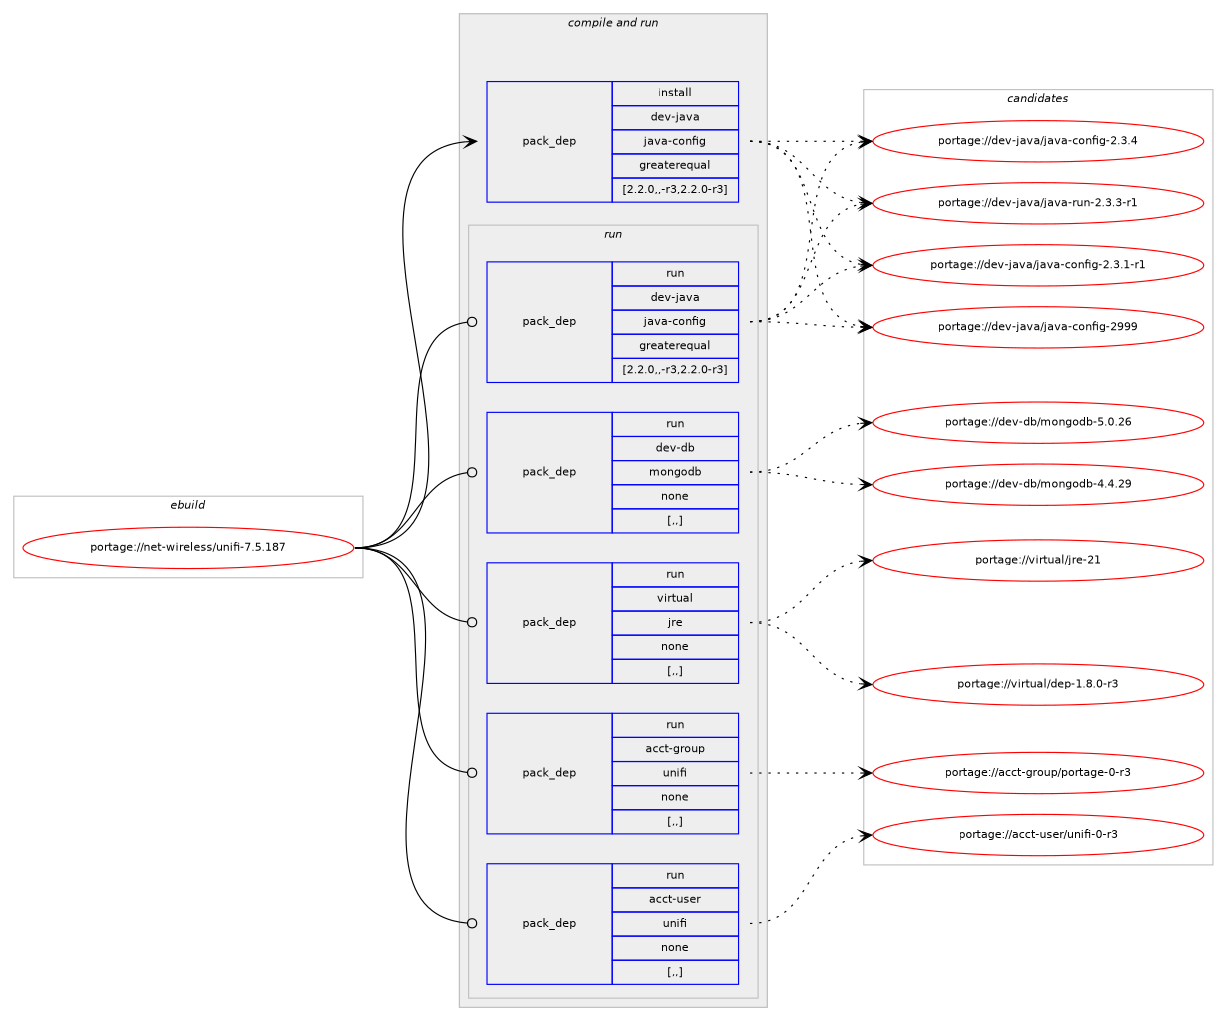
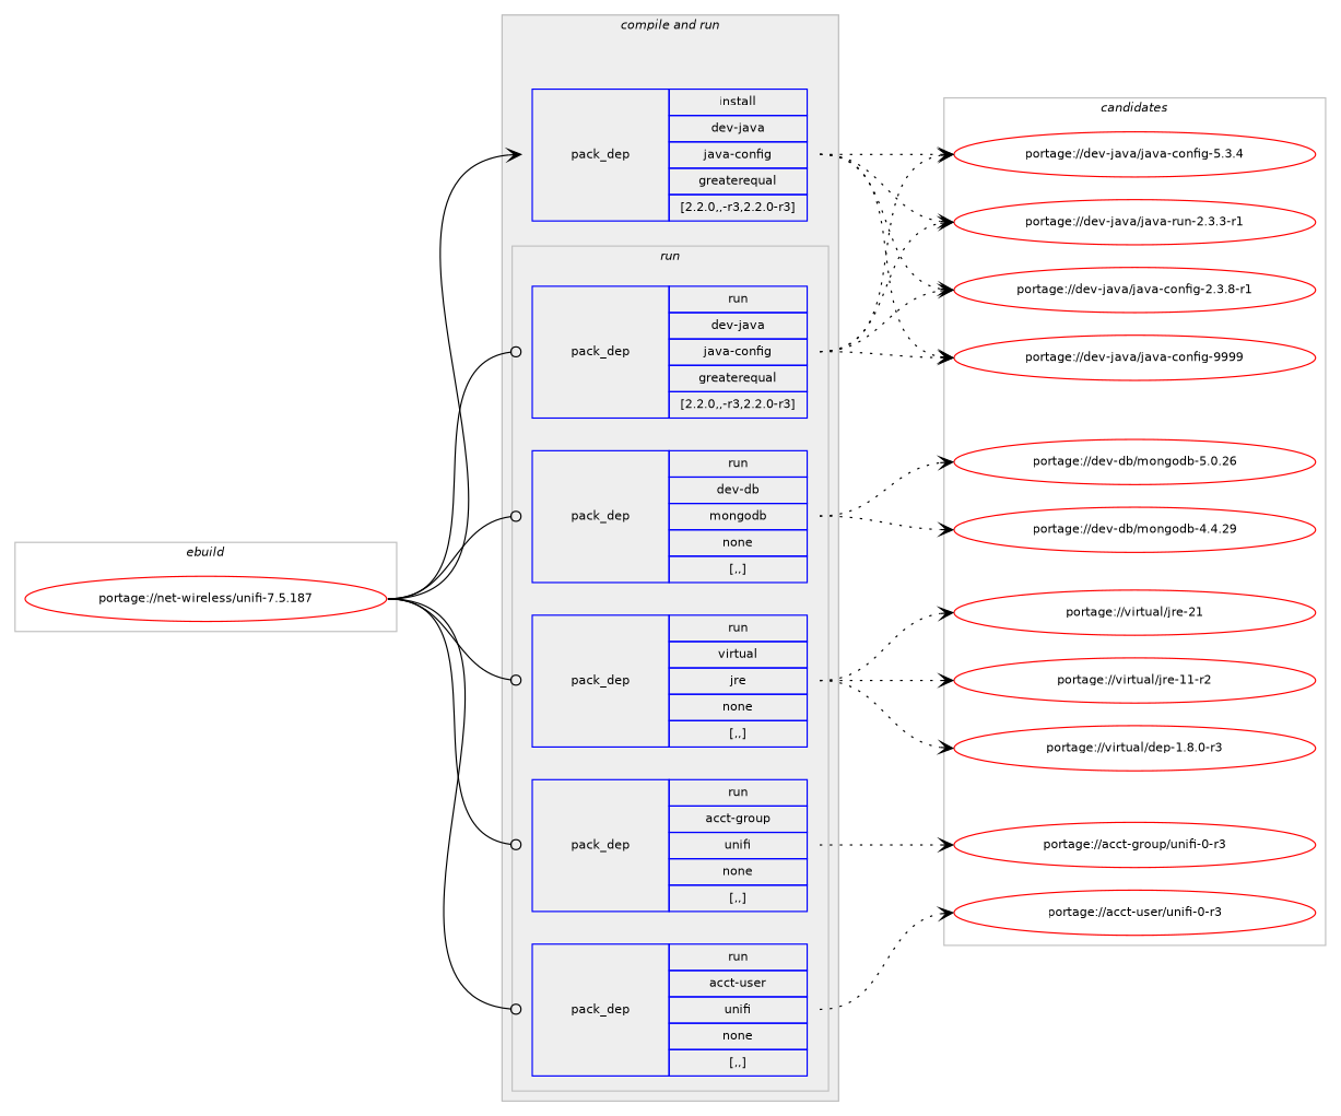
  digraph {
    compound=true
    concentrate=true
    fontname=Helvetica
    fontsize=10
    newrank=true
    rankdir=LR
    ranksep=1.5
    node [color=red fontname=Helvetica fontsize=10]
    edge [arrowhead=vee headport=w style=dotted tailport=e weight=100]
    n1 [label="portage://net-wireless/unifi-7.5.187" width=4]
    n2 [color=blue label=<<TABLE BORDER="0" CELLBORDER="1" CELLSPACING="0" CELLPADDING="4" WIDTH="220"><TR><TD ROWSPAN="6" CELLPADDING="30">pack_dep</TD></TR><TR><TD WIDTH="110">install</TD></TR><TR><TD>dev-java</TD></TR><TR><TD>java-config</TD></TR><TR><TD>greaterequal</TD></TR><TR><TD>[2.2.0,,-r3,2.2.0-r3]</TD></TR></TABLE>> shape=none]
    n3 [color=blue label=<<TABLE BORDER="0" CELLBORDER="1" CELLSPACING="0" CELLPADDING="4" WIDTH="220"><TR><TD ROWSPAN="6" CELLPADDING="30">pack_dep</TD></TR><TR><TD WIDTH="110">run</TD></TR><TR><TD>acct-group</TD></TR><TR><TD>unifi</TD></TR><TR><TD>none</TD></TR><TR><TD>[,,]</TD></TR></TABLE>> shape=none]
    n4 [color=blue label=<<TABLE BORDER="0" CELLBORDER="1" CELLSPACING="0" CELLPADDING="4" WIDTH="220"><TR><TD ROWSPAN="6" CELLPADDING="30">pack_dep</TD></TR><TR><TD WIDTH="110">run</TD></TR><TR><TD>acct-user</TD></TR><TR><TD>unifi</TD></TR><TR><TD>none</TD></TR><TR><TD>[,,]</TD></TR></TABLE>> shape=none]
    n5 [color=blue label=<<TABLE BORDER="0" CELLBORDER="1" CELLSPACING="0" CELLPADDING="4" WIDTH="220"><TR><TD ROWSPAN="6" CELLPADDING="30">pack_dep</TD></TR><TR><TD WIDTH="110">run</TD></TR><TR><TD>dev-db</TD></TR><TR><TD>mongodb</TD></TR><TR><TD>none</TD></TR><TR><TD>[,,]</TD></TR></TABLE>> shape=none]
    n6 [color=blue label=<<TABLE BORDER="0" CELLBORDER="1" CELLSPACING="0" CELLPADDING="4" WIDTH="220"><TR><TD ROWSPAN="6" CELLPADDING="30">pack_dep</TD></TR><TR><TD WIDTH="110">run</TD></TR><TR><TD>dev-java</TD></TR><TR><TD>java-config</TD></TR><TR><TD>greaterequal</TD></TR><TR><TD>[2.2.0,,-r3,2.2.0-r3]</TD></TR></TABLE>> shape=none]
    n7 [color=blue label=<<TABLE BORDER="0" CELLBORDER="1" CELLSPACING="0" CELLPADDING="4" WIDTH="220"><TR><TD ROWSPAN="6" CELLPADDING="30">pack_dep</TD></TR><TR><TD WIDTH="110">run</TD></TR><TR><TD>virtual</TD></TR><TR><TD>jre</TD></TR><TR><TD>none</TD></TR><TR><TD>[,,]</TD></TR></TABLE>> shape=none]
-   n8 [label="portage://dev-java/java-config-2999" width=4]
-   n9 [label="portage://dev-java/java-config-2.3.4" width=4]
+   n8 [label="portage://dev-java/java-config-9999" width=4]
+   n9 [label="portage://dev-java/java-config-5.3.4" width=4]
    n10 [label="portage://dev-java/java-run-2.3.3-r1" width=4]
-   n11 [label="portage://dev-java/java-config-2.3.1-r1" width=4]
-   n12 [label="portage://acct-group/portage-0-r3" width=4]
+   n11 [label="portage://dev-java/java-config-2.3.8-r1" width=4]
+   n12 [label="portage://acct-group/unifi-0-r3" width=4]
    n13 [label="portage://acct-user/unifi-0-r3" width=4]
    n14 [label="portage://dev-db/mongodb-5.0.26" width=4]
    n15 [label="portage://dev-db/mongodb-4.4.29" width=4]
    n16 [label="portage://virtual/jre-21" width=4]
+   n17 [label="portage://virtual/jre-11-r2" width=4]
    n18 [label="portage://virtual/dep-1.8.0-r3" width=4]
    subgraph cluster_1 {
      color=gray
      label=<<i>ebuild</i>>
      rank=same
      n1
    }
    subgraph cluster_2 {
      color=gray
      label=<<i>dependencies</i>>
      subgraph cluster_3 {
        color=gray
        fillcolor="#eeeeee"
        label=<<i>compile</i>>
        style=filled
        subgraph sub_4 {
          color=gray
          fillcolor="#eeeeee"
          label=<<i>compile</i>>
          style=filled
          n2
        }
      }
      subgraph cluster_5 {
        color=gray
        fillcolor="#eeeeee"
        label=<<i>compile and run</i>>
        style=filled
      }
      subgraph cluster_6 {
        color=gray
        fillcolor="#eeeeee"
        label=<<i>run</i>>
        style=filled
        subgraph sub_7 {
          color=gray
          fillcolor="#eeeeee"
          label=<<i>run</i>>
          style=filled
          n3
        }
        subgraph sub_8 {
          color=gray
          fillcolor="#eeeeee"
          label=<<i>run</i>>
          style=filled
          n4
        }
        subgraph sub_9 {
          color=gray
          fillcolor="#eeeeee"
          label=<<i>run</i>>
          style=filled
          n5
        }
        subgraph sub_10 {
          color=gray
          fillcolor="#eeeeee"
          label=<<i>run</i>>
          style=filled
          n6
        }
        subgraph sub_11 {
          color=gray
          fillcolor="#eeeeee"
          label=<<i>run</i>>
          style=filled
          n7
        }
      }
    }
    subgraph cluster_12 {
      color=gray
      label=<<i>candidates</i>>
      rank=same
      subgraph sub_13 {
        color=black
        label=<<i>candidates</i>>
        nodesep=1
        rank=same
        n8
        n9
        n10
        n11
      }
      subgraph sub_14 {
        color=black
        label=<<i>candidates</i>>
        nodesep=1
        rank=same
        n12
      }
      subgraph sub_15 {
        color=black
        label=<<i>candidates</i>>
        nodesep=1
        rank=same
        n13
      }
      subgraph sub_16 {
        color=black
        label=<<i>candidates</i>>
        nodesep=1
        rank=same
        n14
        n15
      }
      subgraph sub_17 {
        color=black
        label=<<i>candidates</i>>
        nodesep=1
        rank=same
        n8
        n9
        n10
        n11
      }
      subgraph sub_18 {
        color=black
        label=<<i>candidates</i>>
        nodesep=1
        rank=same
        n16
+       n17
        n18
      }
    }
    n1 -> n2 [style=solid weight=20]
    n1 -> n3 [arrowhead=odot style=solid weight=20]
    n1 -> n4 [arrowhead=odot style=solid weight=20]
    n1 -> n5 [arrowhead=odot style=solid weight=20]
    n1 -> n6 [arrowhead=odot style=solid weight=20]
    n1 -> n7 [arrowhead=odot style=solid weight=20]
    n2 -> n8
    n2 -> n9
    n2 -> n10
    n2 -> n11
    n3 -> n12
    n4 -> n13
    n5 -> n14
    n5 -> n15
    n6 -> n8
    n6 -> n9
    n6 -> n10
    n6 -> n11
    n7 -> n16
+   n7 -> n17
    n7 -> n18
  }
